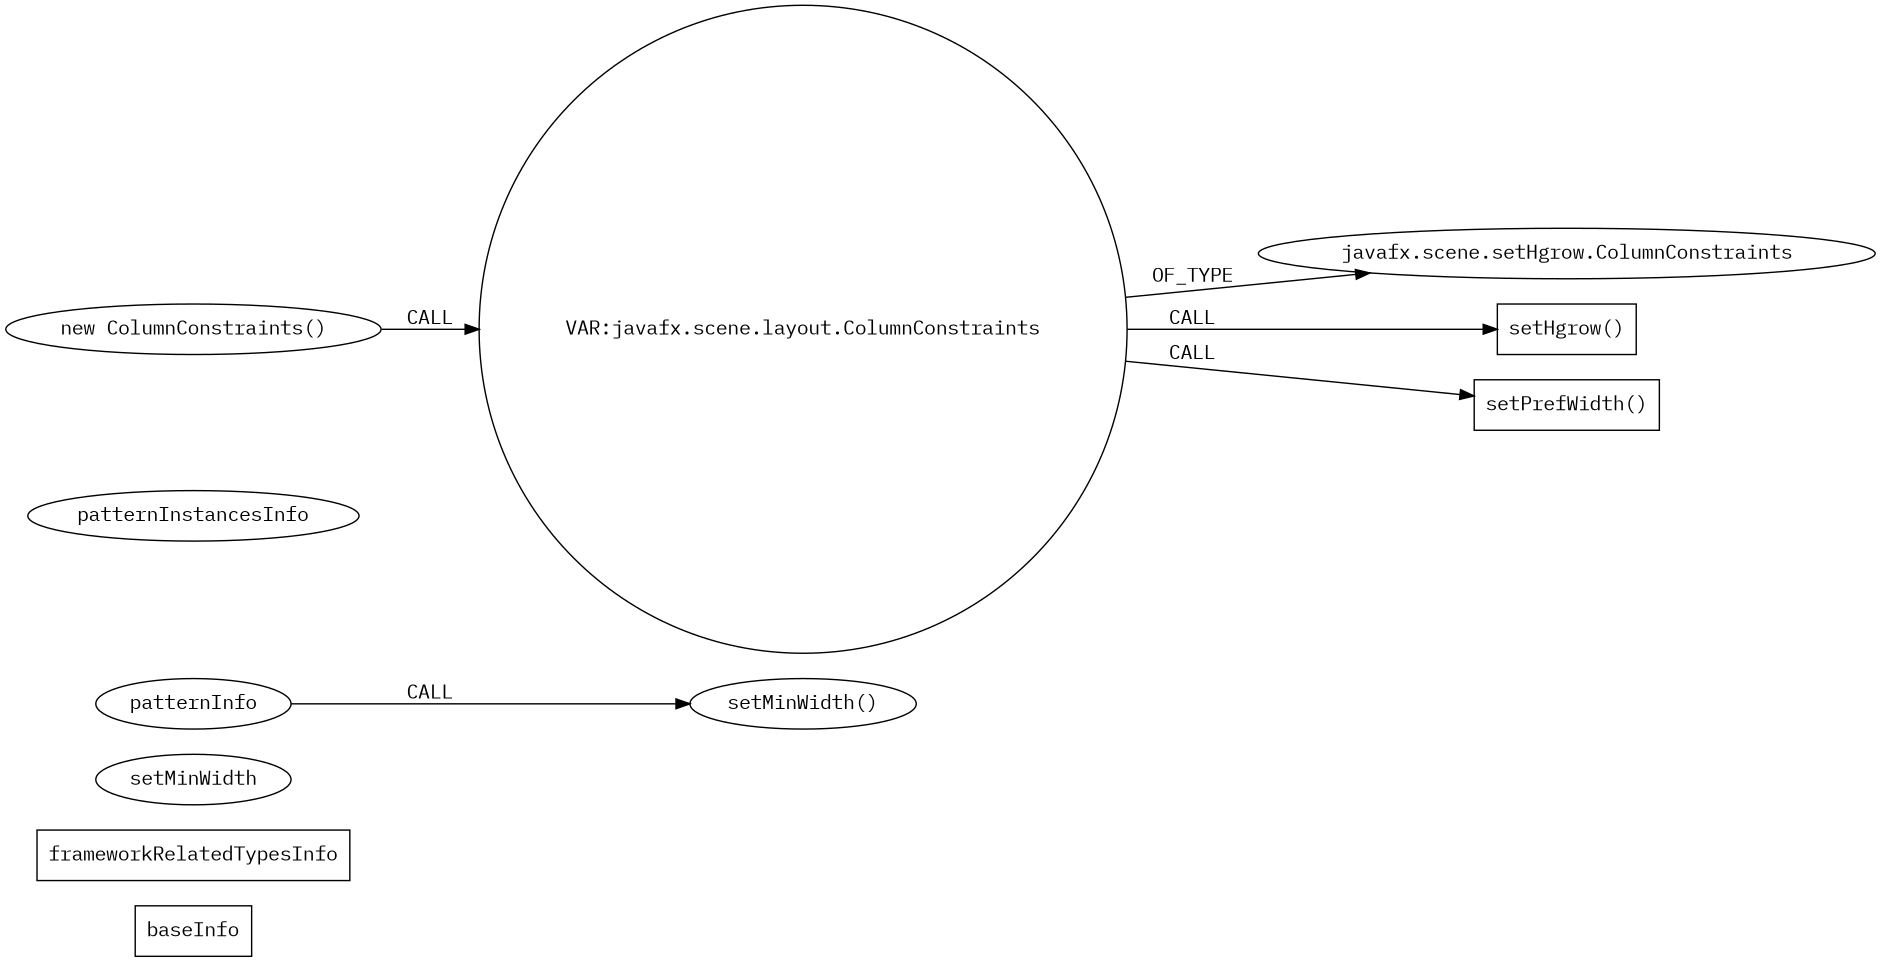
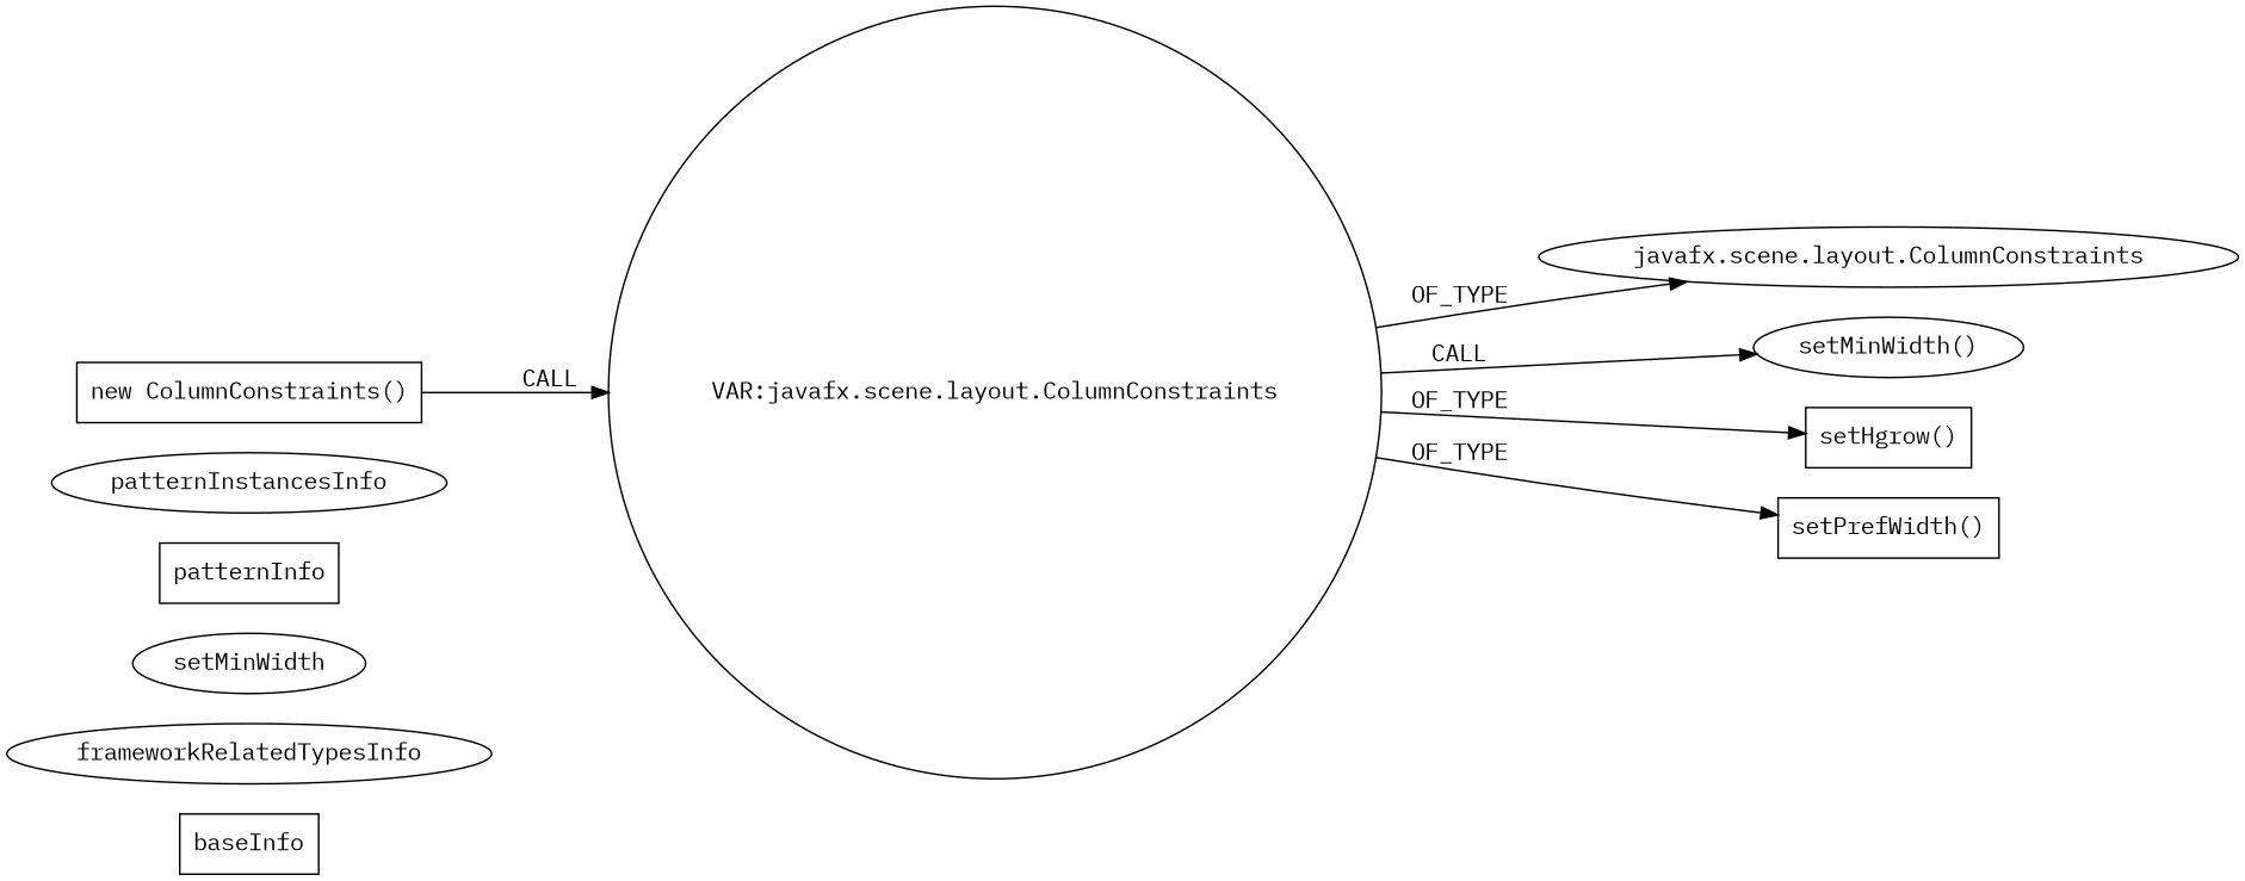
  digraph {
    fontname="IBM Plex Mono"
    rankdir=LR
    node [fontname="IBM Plex Mono" isFrameworkType=false]
    edge [fontname="IBM Plex Mono"]
    baseInfo [category=pattern graphId=3704 isAnonymous=false possibleRelation=false shape=box isFrameworkType=""]
-   frameworkRelatedTypesInfo [shape=box isFrameworkType=""]
+   frameworkRelatedTypesInfo [isFrameworkType=""]
    n3 [label=setMinWidth isFrameworkType=""]
-   patternInfo [frequency=2.0 patternRootClient=null isFrameworkType=""]
+   patternInfo [frequency=2.0 patternRootClient=null shape=box isFrameworkType=""]
    patternInstancesInfo [0="crosswords-testEnvironment~/crosswords-testEnvironment/testEnvironment-master/src/GUI/MainController.java~void initialize(java.net.URL,java.util.ResourceBundle)~2316" 1="crosswords-testEnvironment~/crosswords-testEnvironment/testEnvironment-master/src/GUI/MainController.java~MainController~2315" isFrameworkType=""]
-   n6 [label="javafx.scene.setHgrow.ColumnConstraints" vertexType=FRAMEWORK_CLASS_TYPE]
+   n6 [label="javafx.scene.layout.ColumnConstraints" vertexType=FRAMEWORK_CLASS_TYPE]
    n7 [label="VAR:javafx.scene.layout.ColumnConstraints" shape=circle vertexType=VARIABLE_EXPRESION]
    n8 [label="setMinWidth()" shape=ellipse vertexType=INSIDE_CALL]
    n9 [label="setHgrow()" shape=box vertexType=INSIDE_CALL]
    n10 [label="setPrefWidth()" shape=box vertexType=INSIDE_CALL]
-   n11 [label="new ColumnConstraints()" vertexType=CONSTRUCTOR_CALL]
+   n11 [label="new ColumnConstraints()" vertexType=CONSTRUCTOR_CALL shape=box]
    n7 -> n6 [label=OF_TYPE]
-   patternInfo -> n8 [label=CALL]
-   n7 -> n9 [label=CALL]
-   n7 -> n10 [label=CALL]
+   n7 -> n8 [label=CALL]
+   n7 -> n9 [label=OF_TYPE]
+   n7 -> n10 [label=OF_TYPE]
    n11 -> n7 [label=CALL]
  }
